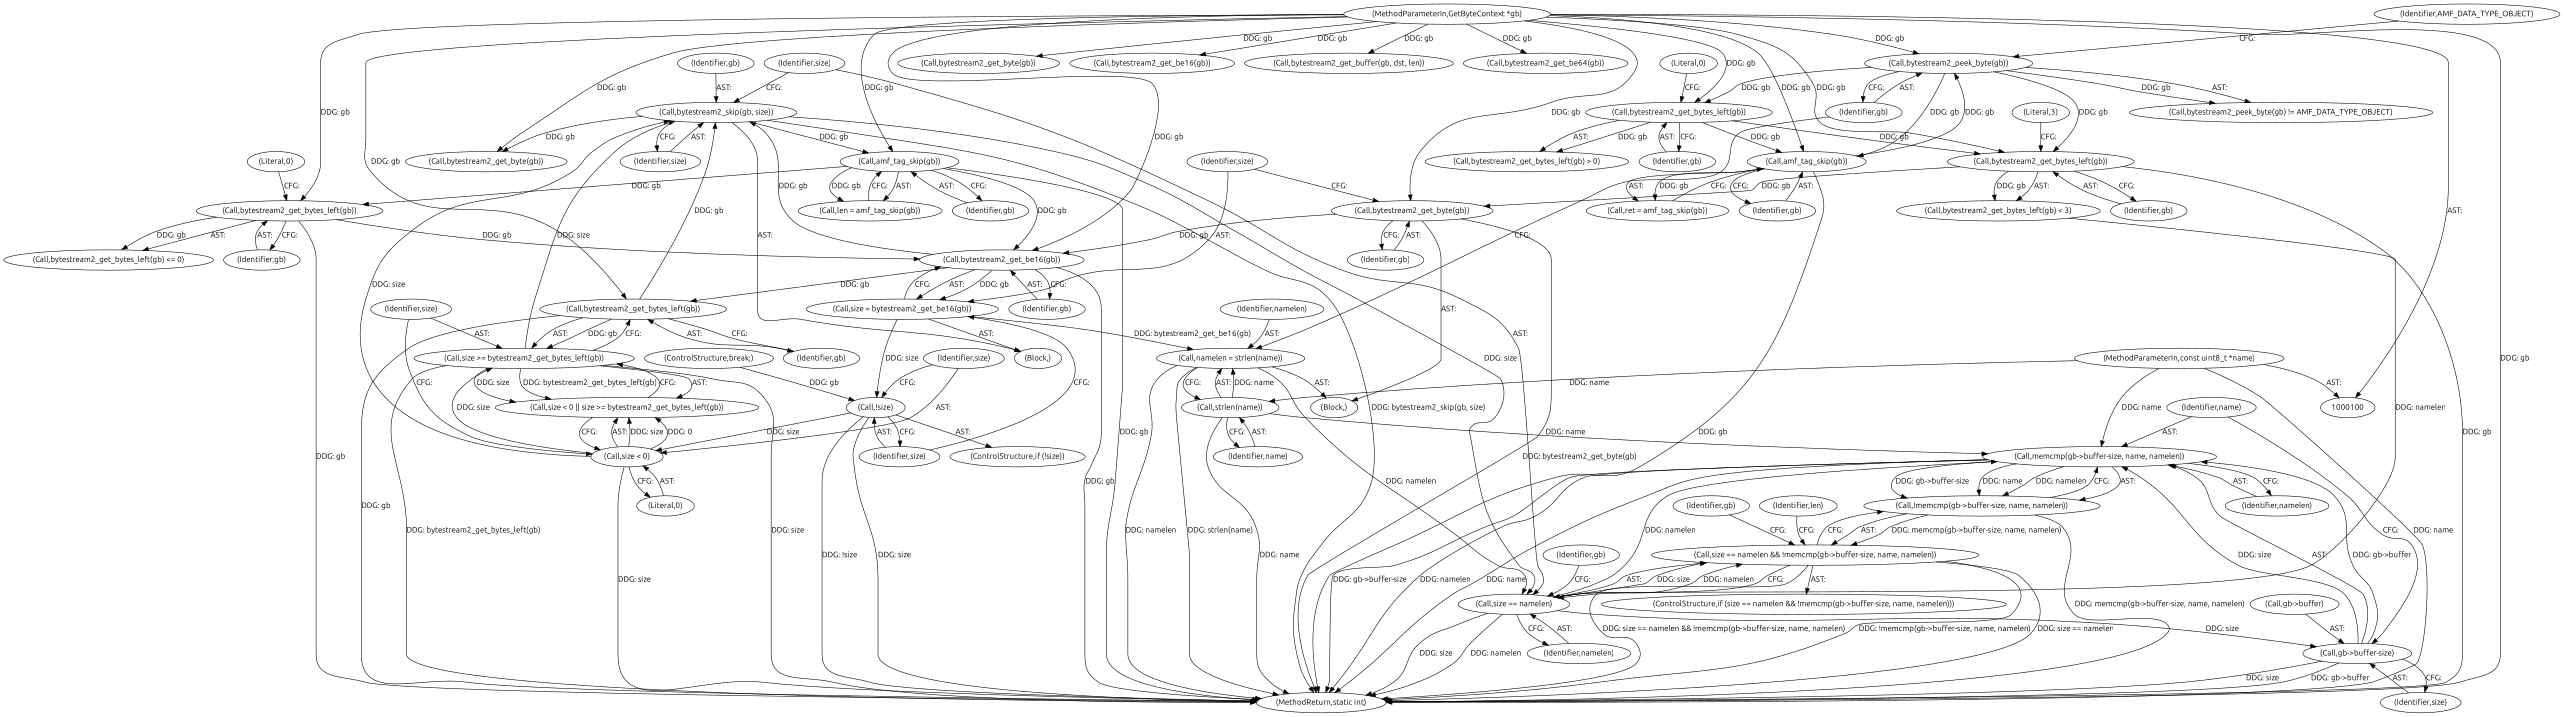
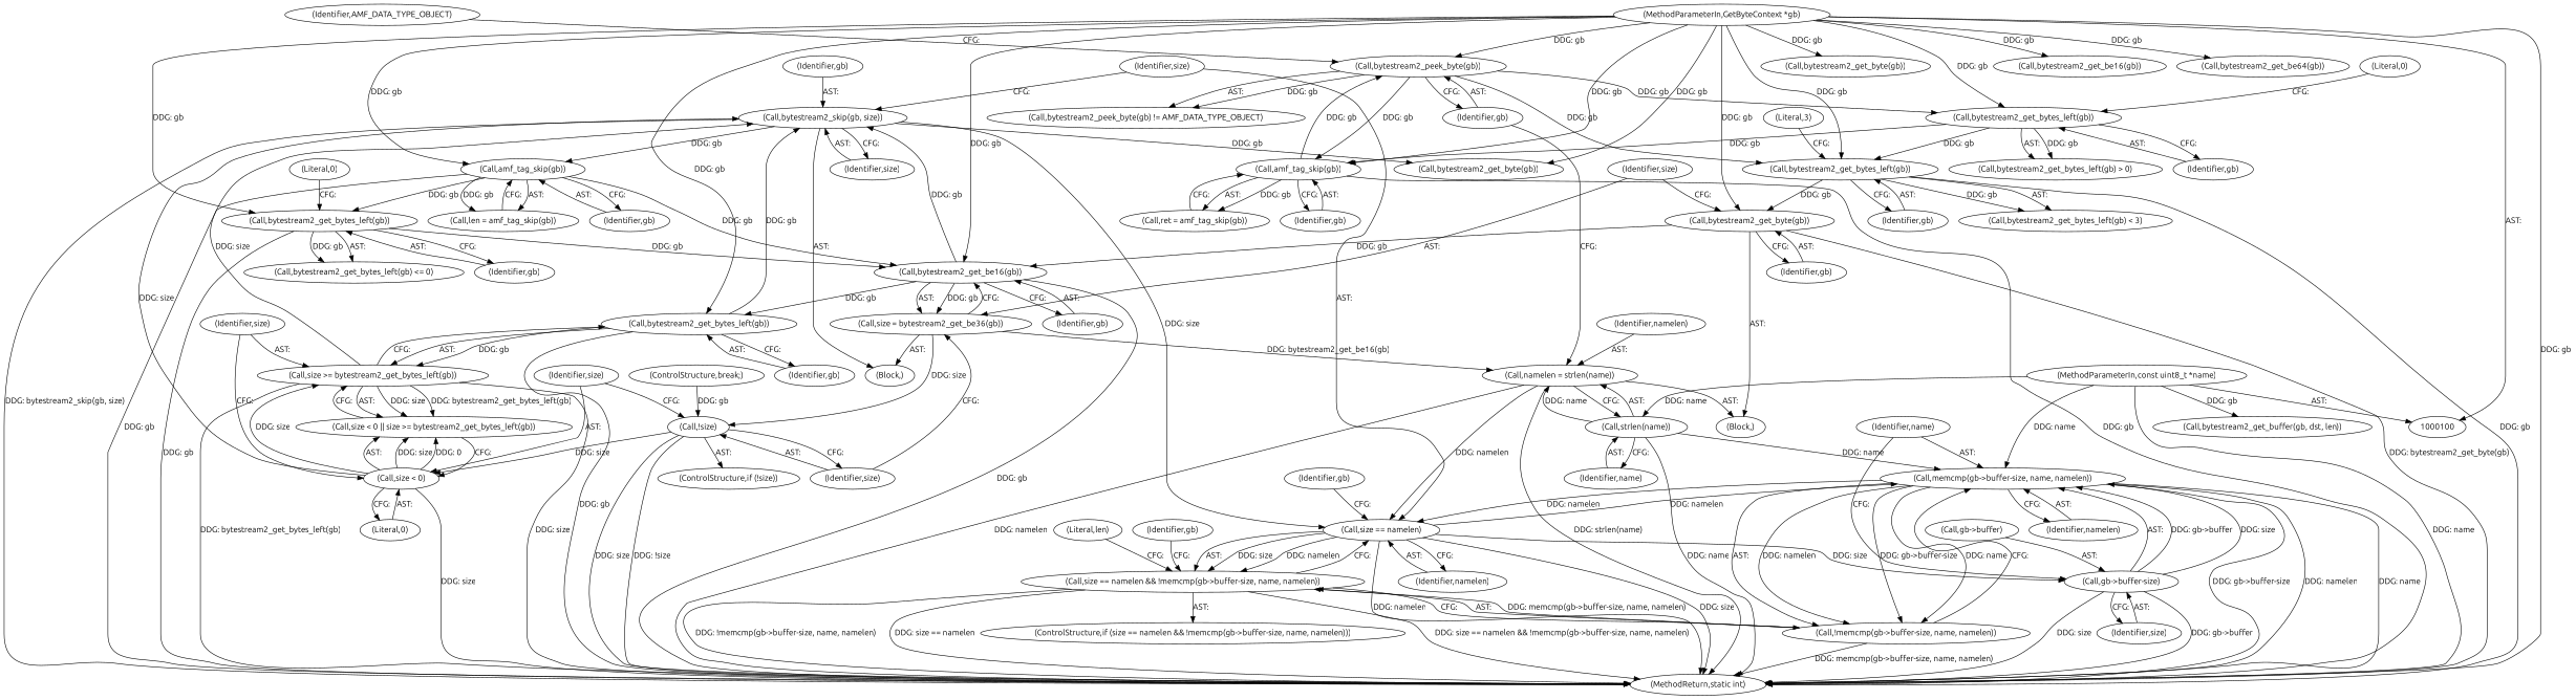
  digraph {
    fontname=Ubuntu
    node [fontname=Ubuntu]
    edge [fontname=Ubuntu]
    n1 [label="(Call,memcmp(gb->buffer-size, name, namelen))"]
    n2 [label="(Call,size == namelen)"]
    n3 [label="(Call,!memcmp(gb->buffer-size, name, namelen))"]
    n4 [label="(Identifier,namelen)"]
    n5 [label="(MethodReturn,static int)"]
    n6 [label="(Call,gb->buffer-size)"]
    n7 [label="(Call,size == namelen && !memcmp(gb->buffer-size, name, namelen))"]
    n8 [label="(Identifier,namelen)"]
    n9 [label="(Identifier,size)"]
    n10 [label="(ControlStructure,if (size == namelen && !memcmp(gb->buffer-size, name, namelen)))"]
    n11 [label="(Call,bytestream2_skip(gb, size))"]
    n12 [label="(Call,amf_tag_skip(gb))"]
    n13 [label="(Call,bytestream2_get_byte(gb))"]
    n14 [label="(Identifier,size)"]
    n15 [label="(Block,)"]
    n16 [label="(Call,bytestream2_get_be16(gb))"]
    n17 [label="(Call,bytestream2_get_bytes_left(gb))"]
    n18 [label="(Identifier,gb)"]
    n19 [label="(Call,len = amf_tag_skip(gb))"]
    n20 [label="(Call,bytestream2_get_bytes_left(gb))"]
    n21 [label="(Call,size >= bytestream2_get_bytes_left(gb))"]
    n22 [label="(Identifier,gb)"]
    n23 [label="(Call,size < 0 || size >= bytestream2_get_bytes_left(gb))"]
-   n24 [label="(Call,size = bytestream2_get_be16(gb))"]
+   n24 [label="(Call,size = bytestream2_get_be36(gb))"]
    n25 [label="(Identifier,gb)"]
    n26 [label="(Call,!size)"]
    n27 [label="(Call,namelen = strlen(name))"]
    n28 [label="(Call,bytestream2_get_bytes_left(gb) <= 0)"]
    n29 [label="(Identifier,gb)"]
    n30 [label="(MethodParameterIn,GetByteContext *gb)"]
    n31 [label="(Call,bytestream2_get_byte(gb))"]
    n32 [label="(Call,bytestream2_get_bytes_left(gb))"]
    n33 [label="(Call,bytestream2_peek_byte(gb))"]
    n34 [label="(Call,amf_tag_skip(gb))"]
    n35 [label="(Call,bytestream2_get_bytes_left(gb))"]
    n36 [label="(Call,bytestream2_get_byte(gb))"]
    n37 [label="(Call,bytestream2_get_be16(gb))"]
    n38 [label="(Call,bytestream2_get_buffer(gb, dst, len))"]
    n39 [label="(Call,bytestream2_get_be64(gb))"]
    1000100
    n41 [label="(Block,)"]
    n42 [label="(Identifier,gb)"]
    n43 [label="(Identifier,gb)"]
    n44 [label="(Call,bytestream2_get_bytes_left(gb) < 3)"]
    n45 [label="(Identifier,gb)"]
    n46 [label="(Call,bytestream2_peek_byte(gb) != AMF_DATA_TYPE_OBJECT)"]
    n47 [label="(Call,ret = amf_tag_skip(gb))"]
    n48 [label="(Identifier,gb)"]
    n49 [label="(Call,bytestream2_get_bytes_left(gb) > 0)"]
    n50 [label="(Identifier,gb)"]
    n51 [label="(Call,size < 0)"]
    n52 [label="(Literal,0)"]
    n53 [label="(ControlStructure,if (!size))"]
    n54 [label="(Identifier,size)"]
    n55 [label="(Call,strlen(name))"]
    n56 [label="(Identifier,name)"]
    n57 [label="(MethodParameterIn,const uint8_t *name)"]
    n58 [label="(ControlStructure,break;)"]
    n59 [label="(Identifier,size)"]
    n60 [label="(Identifier,size)"]
    n61 [label="(Literal,0)"]
    n62 [label="(Identifier,size)"]
-   n63 [label="(Identifier,len)"]
+   n63 [label="(Literal,len)"]
    n64 [label="(Identifier,name)"]
    n65 [label="(Identifier,namelen)"]
    n66 [label="(Identifier,AMF_DATA_TYPE_OBJECT)"]
    n67 [label="(Literal,0)"]
    n68 [label="(Literal,3)"]
    n69 [label="(Identifier,gb)"]
    n70 [label="(Identifier,size)"]
    n71 [label="(Identifier,gb)"]
    n72 [label="(Call,gb->buffer)"]
    n73 [label="(Identifier,gb)"]
-   n44 -> n2 [label="DDG: namelen"]
+   n1 -> n2 [label="DDG: namelen"]
    n1 -> n3 [label="AST: "]
    n1 -> n3 [label="DDG: gb->buffer-size"]
    n1 -> n3 [label="DDG: name"]
    n1 -> n3 [label="DDG: namelen"]
    n1 -> n4 [label="CFG: "]
    n1 -> n5 [label="DDG: gb->buffer-size"]
    n1 -> n5 [label="DDG: namelen"]
    n1 -> n5 [label="DDG: name"]
    n2 -> n1 [label="DDG: namelen"]
    n2 -> n5 [label="DDG: size"]
    n2 -> n5 [label="DDG: namelen"]
    n2 -> n6 [label="DDG: size"]
    n2 -> n7 [label="AST: "]
    n2 -> n7 [label="DDG: size"]
    n2 -> n7 [label="DDG: namelen"]
    n2 -> n8 [label="CFG: "]
    n3 -> n1 [label="CFG: "]
    n3 -> n5 [label="DDG: memcmp(gb->buffer-size, name, namelen)"]
    n3 -> n7 [label="AST: "]
    n3 -> n7 [label="DDG: memcmp(gb->buffer-size, name, namelen)"]
    n4 -> n1 [label="AST: "]
    n6 -> n1 [label="AST: "]
    n6 -> n1 [label="DDG: gb->buffer"]
    n6 -> n1 [label="DDG: size"]
    n6 -> n5 [label="DDG: size"]
    n6 -> n5 [label="DDG: gb->buffer"]
    n6 -> n9 [label="CFG: "]
    n7 -> n2 [label="CFG: "]
    n7 -> n3 [label="CFG: "]
    n7 -> n5 [label="DDG: size == namelen && !memcmp(gb->buffer-size, name, namelen)"]
    n7 -> n5 [label="DDG: !memcmp(gb->buffer-size, name, namelen)"]
    n7 -> n5 [label="DDG: size == namelen"]
    n7 -> n10 [label="AST: "]
    n8 -> n2 [label="AST: "]
    n9 -> n6 [label="AST: "]
    n11 -> n2 [label="DDG: size"]
    n11 -> n5 [label="DDG: bytestream2_skip(gb, size)"]
    n11 -> n12 [label="DDG: gb"]
    n11 -> n13 [label="DDG: gb"]
    n11 -> n14 [label="CFG: "]
    n11 -> n15 [label="AST: "]
    n12 -> n5 [label="DDG: gb"]
    n12 -> n16 [label="DDG: gb"]
    n12 -> n17 [label="DDG: gb"]
    n12 -> n18 [label="CFG: "]
    n12 -> n19 [label="AST: "]
    n12 -> n19 [label="DDG: gb"]
    n14 -> n11 [label="AST: "]
    n16 -> n5 [label="DDG: gb"]
    n16 -> n11 [label="DDG: gb"]
    n16 -> n20 [label="DDG: gb"]
    n16 -> n24 [label="AST: "]
    n16 -> n24 [label="DDG: gb"]
    n16 -> n25 [label="CFG: "]
    n17 -> n5 [label="DDG: gb"]
    n17 -> n16 [label="DDG: gb"]
    n17 -> n28 [label="AST: "]
    n17 -> n28 [label="DDG: gb"]
    n17 -> n29 [label="CFG: "]
    n18 -> n12 [label="AST: "]
    n19 -> n12 [label="CFG: "]
    n20 -> n5 [label="DDG: gb"]
    n20 -> n11 [label="DDG: gb"]
    n20 -> n21 [label="AST: "]
    n20 -> n21 [label="DDG: gb"]
    n20 -> n22 [label="CFG: "]
    n21 -> n5 [label="DDG: bytestream2_get_bytes_left(gb)"]
    n21 -> n5 [label="DDG: size"]
    n21 -> n11 [label="DDG: size"]
    n21 -> n20 [label="CFG: "]
    n21 -> n23 [label="AST: "]
    n21 -> n23 [label="DDG: size"]
    n21 -> n23 [label="DDG: bytestream2_get_bytes_left(gb)"]
    n22 -> n20 [label="AST: "]
    n23 -> n21 [label="CFG: "]
    n23 -> n51 [label="CFG: "]
    n24 -> n15 [label="AST: "]
    n24 -> n16 [label="CFG: "]
    n24 -> n26 [label="DDG: size"]
    n24 -> n27 [label="DDG: bytestream2_get_be16(gb)"]
    n25 -> n16 [label="AST: "]
    n26 -> n5 [label="DDG: !size"]
    n26 -> n5 [label="DDG: size"]
    n26 -> n51 [label="DDG: size"]
    n26 -> n53 [label="AST: "]
    n26 -> n54 [label="CFG: "]
    n27 -> n2 [label="DDG: namelen"]
    n27 -> n5 [label="DDG: namelen"]
    n27 -> n5 [label="DDG: strlen(name)"]
    n27 -> n41 [label="AST: "]
    n27 -> n55 [label="CFG: "]
    n29 -> n17 [label="AST: "]
    n30 -> n5 [label="DDG: gb"]
    n30 -> n12 [label="DDG: gb"]
    n30 -> n13 [label="DDG: gb"]
    n30 -> n16 [label="DDG: gb"]
    n30 -> n17 [label="DDG: gb"]
    n30 -> n20 [label="DDG: gb"]
    n30 -> n31 [label="DDG: gb"]
    n30 -> n32 [label="DDG: gb"]
    n30 -> n33 [label="DDG: gb"]
    n30 -> n34 [label="DDG: gb"]
    n30 -> n35 [label="DDG: gb"]
    n30 -> n36 [label="DDG: gb"]
    n30 -> n37 [label="DDG: gb"]
-   n30 -> n38 [label="DDG: gb"]
+   n57 -> n38 [label="DDG: gb"]
    n30 -> n39 [label="DDG: gb"]
    n30 -> 1000100 [label="AST: "]
    n31 -> n5 [label="DDG: bytestream2_get_byte(gb)"]
    n31 -> n16 [label="DDG: gb"]
    n31 -> n41 [label="AST: "]
    n31 -> n42 [label="CFG: "]
    n32 -> n5 [label="DDG: gb"]
    n32 -> n31 [label="DDG: gb"]
    n32 -> n43 [label="CFG: "]
    n32 -> n44 [label="AST: "]
    n32 -> n44 [label="DDG: gb"]
    n33 -> n32 [label="DDG: gb"]
    n33 -> n34 [label="DDG: gb"]
    n33 -> n35 [label="DDG: gb"]
    n33 -> n45 [label="CFG: "]
    n33 -> n46 [label="AST: "]
    n33 -> n46 [label="DDG: gb"]
    n34 -> n5 [label="DDG: gb"]
    n34 -> n33 [label="DDG: gb"]
    n34 -> n47 [label="AST: "]
    n34 -> n47 [label="DDG: gb"]
    n34 -> n48 [label="CFG: "]
    n35 -> n32 [label="DDG: gb"]
    n35 -> n34 [label="DDG: gb"]
    n35 -> n49 [label="AST: "]
    n35 -> n49 [label="DDG: gb"]
    n35 -> n50 [label="CFG: "]
    n42 -> n31 [label="AST: "]
    n43 -> n32 [label="AST: "]
    n45 -> n27 [label="CFG: "]
    n45 -> n33 [label="AST: "]
    n47 -> n34 [label="CFG: "]
    n48 -> n34 [label="AST: "]
    n50 -> n35 [label="AST: "]
    n51 -> n5 [label="DDG: size"]
    n51 -> n11 [label="DDG: size"]
    n51 -> n21 [label="DDG: size"]
    n51 -> n23 [label="AST: "]
    n51 -> n23 [label="DDG: size"]
    n51 -> n23 [label="DDG: 0"]
    n51 -> n52 [label="CFG: "]
    n52 -> n51 [label="AST: "]
    n54 -> n24 [label="CFG: "]
    n54 -> n26 [label="AST: "]
    n55 -> n1 [label="DDG: name"]
    n55 -> n5 [label="DDG: name"]
    n55 -> n27 [label="AST: "]
    n55 -> n27 [label="DDG: name"]
    n55 -> n56 [label="CFG: "]
    n56 -> n55 [label="AST: "]
    n57 -> n1 [label="DDG: name"]
    n57 -> n5 [label="DDG: name"]
    n57 -> 1000100 [label="AST: "]
    n57 -> n55 [label="DDG: name"]
    n58 -> n26 [label="DDG: gb"]
    n59 -> n2 [label="AST: "]
    n59 -> n11 [label="CFG: "]
    n60 -> n26 [label="CFG: "]
    n60 -> n51 [label="AST: "]
    n61 -> n17 [label="CFG: "]
    n62 -> n21 [label="AST: "]
    n62 -> n51 [label="CFG: "]
    n63 -> n7 [label="CFG: "]
    n64 -> n1 [label="AST: "]
    n64 -> n6 [label="CFG: "]
    n65 -> n27 [label="AST: "]
    n66 -> n33 [label="CFG: "]
    n67 -> n35 [label="CFG: "]
    n68 -> n32 [label="CFG: "]
    n69 -> n2 [label="CFG: "]
    n70 -> n24 [label="AST: "]
    n70 -> n31 [label="CFG: "]
    n71 -> n7 [label="CFG: "]
    n72 -> n6 [label="AST: "]
    n73 -> n11 [label="AST: "]
  }
